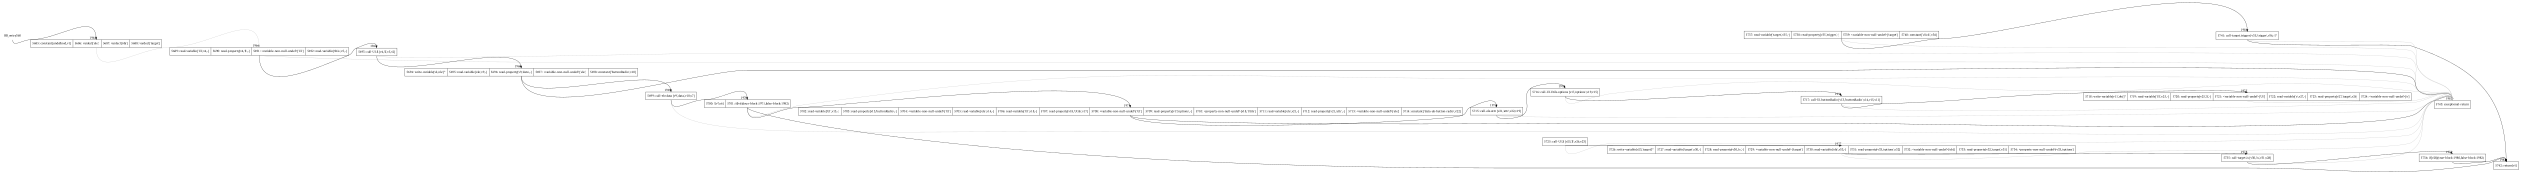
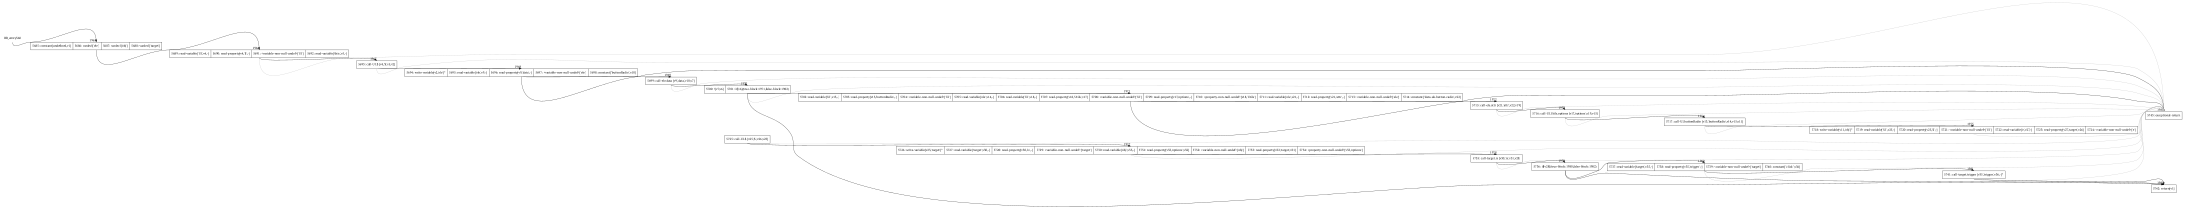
  digraph {
    fontname="PT Serif"
    rankdir=LR
    node [fontname="PT Serif" shape=record]
    edge [fontname="PT Serif" headport=n tailport=s]
    n1 [label=BB_entry360 shape=none]
    n2 [label="{5685: constant[undefined,v1]|5686: vardecl['ele']|5687: vardecl['obj']|5688: vardecl['target']}"]
    n3 [label="{5689: read-variable['UI',v4,-]|5690: read-property[v4,'$',-]|5691: \<variable-non-null-undef\>['UI']|5692: read-variable['this',v5,-]}"]
    n4 [label="{5693: call-UI.$ [v4,'$',v5,v2]}"]
    n5 [label="{5743: exceptional-return}"]
    n6 [label="{5694: write-variable[v2,'ele']*|5695: read-variable['ele',v9,-]|5696: read-property[v9,'data',-]|5697: \<variable-non-null-undef\>['ele']|5698: constant[\"buttonRadio\",v10]}"]
    n7 [label="{5699: call-ele.data [v9,'data',v10,v7]}"]
    n8 [label="{5700: ![v7,v6]|5701: if[v6](true-block:1971,false-block:1982)}"]
    n9 [label="{5702: read-variable['UI',v13,-]|5703: read-property[v13,'buttonRadio',-]|5704: \<variable-non-null-undef\>['UI']|5705: read-variable['ele',v14,-]|5706: read-variable['UI',v18,-]|5707: read-property[v18,'Utils',v17]|5708: \<variable-non-null-undef\>['UI']|5709: read-property[v17,'options',-]|5710: \<property-non-null-undef\>[v18,'Utils']|5711: read-variable['ele',v21,-]|5712: read-property[v21,'attr',-]|5713: \<variable-non-null-undef\>['ele']|5714: constant[\"data-uk-button-radio\",v22]}"]
    n10 [label="{5742: return[v1]}"]
    n11 [label="{5715: call-ele.attr [v21,'attr',v22,v19]}"]
    n12 [label="{5716: call-UI.Utils.options [v17,'options',v19,v15]}"]
    n13 [label="{5717: call-UI.buttonRadio [v13,'buttonRadio',v14,v15,v11]}"]
    n14 [label="{5718: write-variable[v11,'obj']*|5719: read-variable['UI',v25,-]|5720: read-property[v25,'$',-]|5721: \<variable-non-null-undef\>['UI']|5722: read-variable['e',v27,-]|5723: read-property[v27,'target',v26]|5724: \<variable-non-null-undef\>['e']}"]
    n15 [label="{5725: call-UI.$ [v25,'$',v26,v23]}"]
    n16 [label="{5726: write-variable[v23,'target']*|5727: read-variable['target',v30,-]|5728: read-property[v30,'is',-]|5729: \<variable-non-null-undef\>['target']|5730: read-variable['obj',v33,-]|5731: read-property[v33,'options',v32]|5732: \<variable-non-null-undef\>['obj']|5733: read-property[v32,'target',v31]|5734: \<property-non-null-undef\>[v33,'options']}"]
    n17 [label="{5735: call-target.is [v30,'is',v31,v28]}"]
    n18 [label="{5736: if[v28](true-block:1980,false-block:1982)}"]
    n19 [label="{5737: read-variable['target',v35,-]|5738: read-property[v35,'trigger',-]|5739: \<variable-non-null-undef\>['target']|5740: constant[\"click\",v36]}"]
    n20 [label="{5741: call-target.trigger [v35,'trigger',v36,-]*}"]
    n1 -> n2 [headlabel="    1965"]
-   n2 -> n3 [headlabel="      1966" color=gray]
+   n2 -> n3 [headlabel="      1966"]
    n3 -> n4 [headlabel="      1967"]
    n3 -> n5 [color=gray headlabel="      1983"]
    n4 -> n5 [color=gray]
    n4 -> n6 [headlabel="      1968"]
    n6 -> n5 [color=black]
    n6 -> n7 [headlabel="      1969"]
    n7 -> n5 [color=gray]
    n7 -> n8 [headlabel="      1970"]
    n8 -> n5 [color=gray]
    n8 -> n9 [headlabel="      1971"]
    n8 -> n10 [headlabel="      1982"]
    n9 -> n5 [color=black]
    n9 -> n11 [headlabel="      1972"]
    n11 -> n5 [color=gray]
    n11 -> n12 [headlabel="      1973"]
    n12 -> n5 [color=gray]
    n12 -> n13 [headlabel="      1974"]
    n13 -> n5 [color=gray]
    n13 -> n14 [headlabel="      1975"]
    n14 -> n5 [color=gray]
    n15 -> n5 [color=gray]
    n15 -> n16 [headlabel="      1977"]
    n16 -> n5 [color=gray]
    n16 -> n17 [headlabel="      1978"]
    n17 -> n5 [color=gray]
    n17 -> n18 [headlabel="      1979"]
    n18 -> n10
+   n18 -> n19 [headlabel="      1980"]
    n19 -> n5 [color=gray]
    n19 -> n20 [headlabel="      1981"]
    n20 -> n5 [color=gray]
    n20 -> n10
  }
